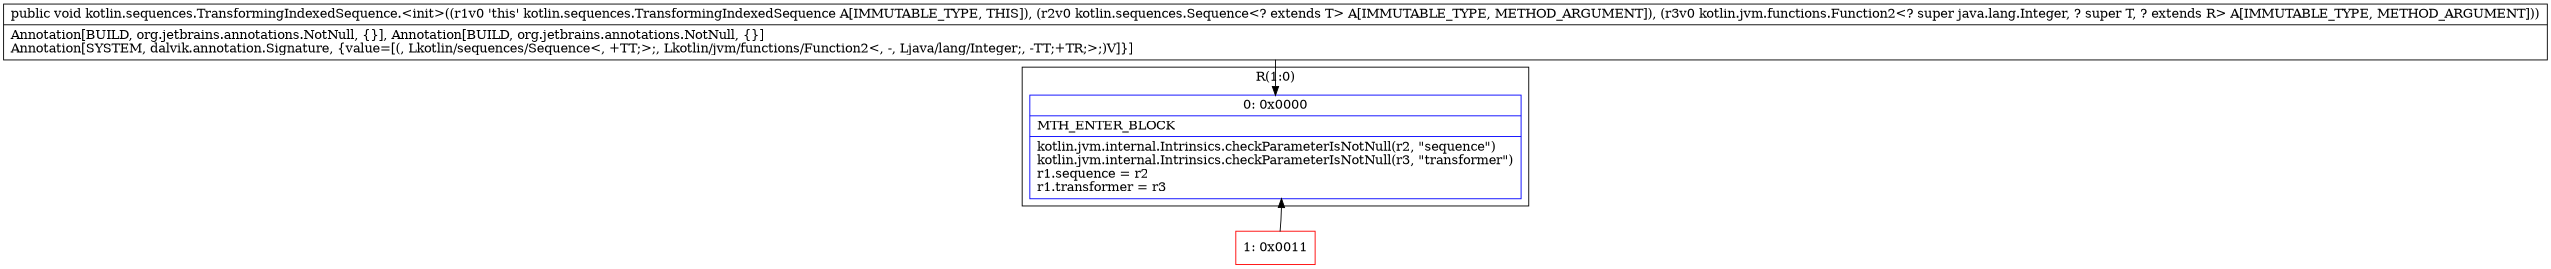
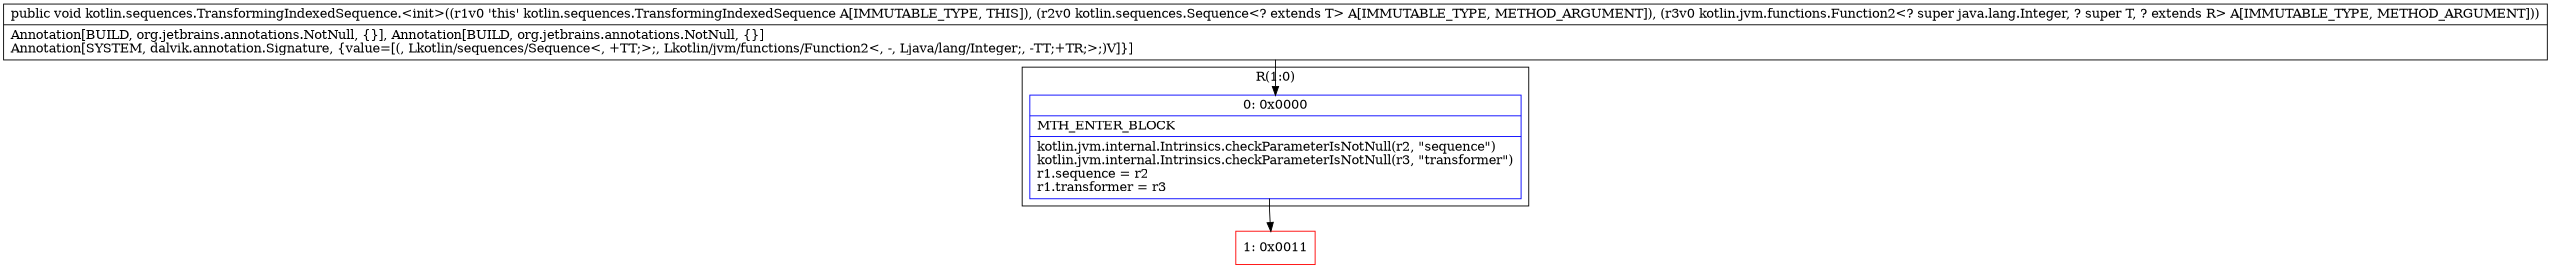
  digraph {
    node [shape=record]
    n1 [color=blue label="{0\:\ 0x0000|MTH_ENTER_BLOCK\l|kotlin.jvm.internal.Intrinsics.checkParameterIsNotNull(r2, \"sequence\")\lkotlin.jvm.internal.Intrinsics.checkParameterIsNotNull(r3, \"transformer\")\lr1.sequence = r2\lr1.transformer = r3\l}"]
    n2 [color=red label="{1\:\ 0x0011}"]
    n3 [label="{public void kotlin.sequences.TransformingIndexedSequence.\<init\>((r1v0 'this' kotlin.sequences.TransformingIndexedSequence A[IMMUTABLE_TYPE, THIS]), (r2v0 kotlin.sequences.Sequence\<? extends T\> A[IMMUTABLE_TYPE, METHOD_ARGUMENT]), (r3v0 kotlin.jvm.functions.Function2\<? super java.lang.Integer, ? super T, ? extends R\> A[IMMUTABLE_TYPE, METHOD_ARGUMENT]))  | Annotation[BUILD, org.jetbrains.annotations.NotNull, \{\}], Annotation[BUILD, org.jetbrains.annotations.NotNull, \{\}]\lAnnotation[SYSTEM, dalvik.annotation.Signature, \{value=[(, Lkotlin\/sequences\/Sequence\<, +TT;\>;, Lkotlin\/jvm\/functions\/Function2\<, \-, Ljava\/lang\/Integer;, \-TT;+TR;\>;)V]\}]\l}"]
    subgraph cluster_1 {
      label="R(1:0)"
      n1
    }
-   n2 -> n1
+   n1 -> n2
    n3 -> n1
  }
